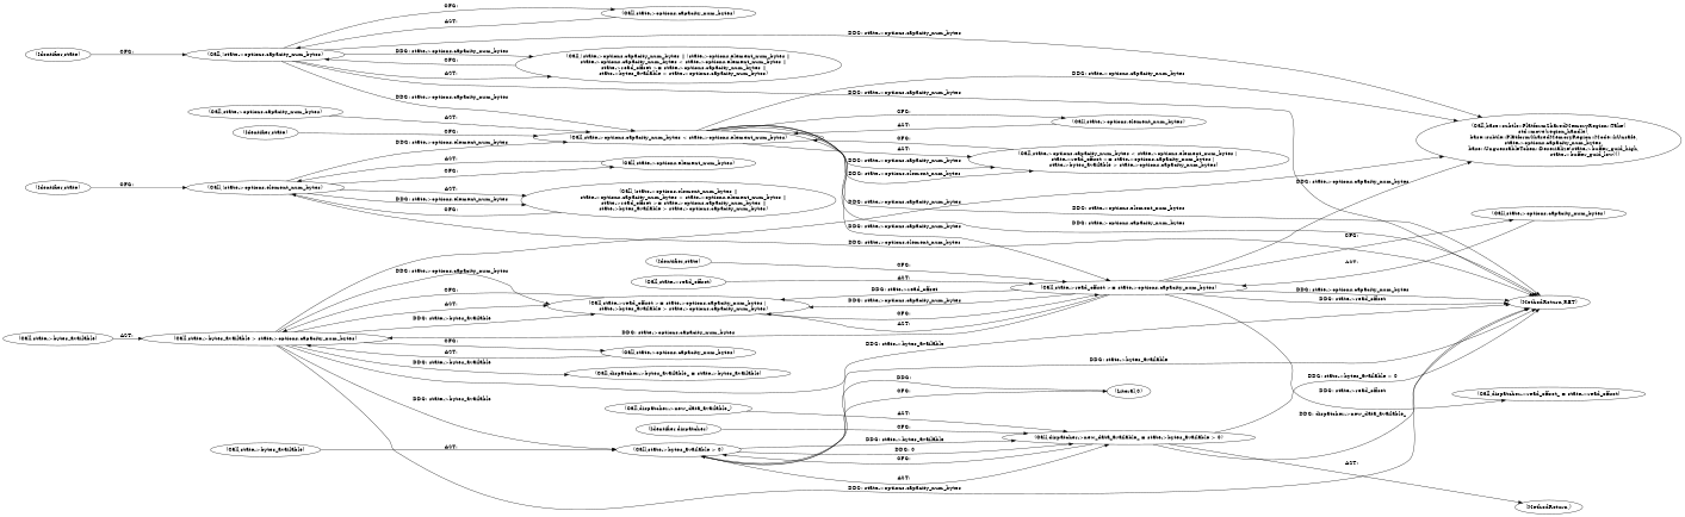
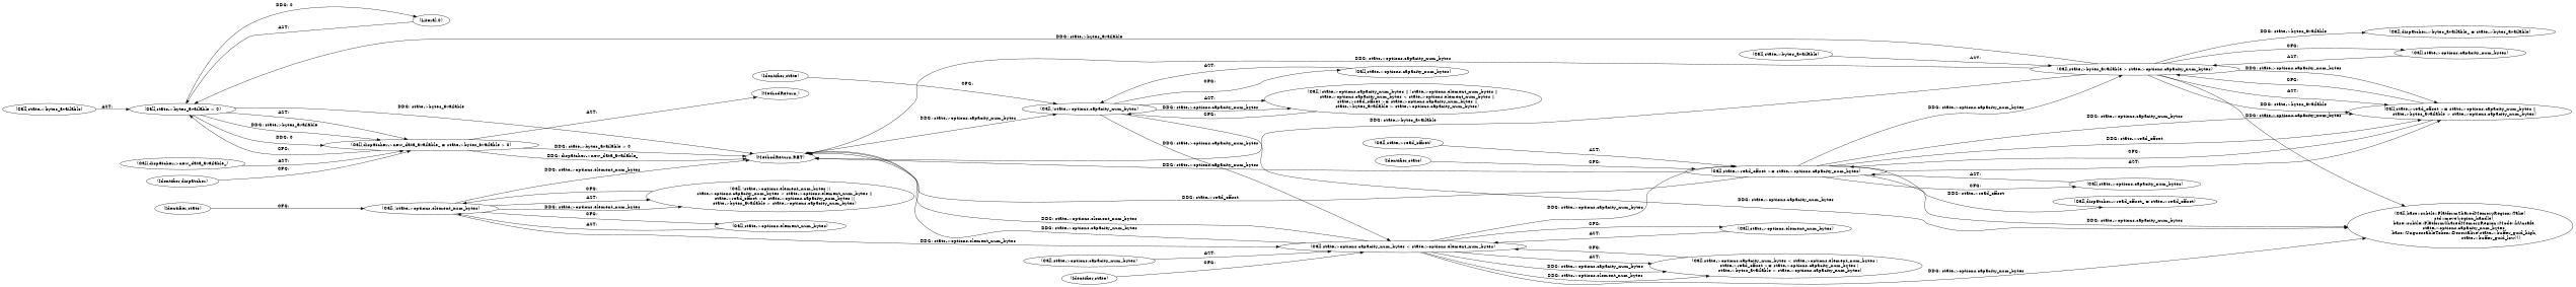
  digraph {
    rankdir=LR
    n1 [label="(Call,state->bytes_available > 0)"]
    n2 [label="(Call,dispatcher->new_data_available_ = state->bytes_available > 0)"]
    n3 [label="(MethodReturn,RET)"]
    n4 [label="(Literal,0)"]
    n5 [label="(MethodReturn,)"]
    n6 [label="(Call,state->bytes_available > state->options.capacity_num_bytes)"]
    n7 [label="(Call,state->options.capacity_num_bytes)"]
    n8 [label="(Call,dispatcher->bytes_available_ = state->bytes_available)"]
    n9 [label="(Call,base::subtle::PlatformSharedMemoryRegion::Take(\n      std::move(region_handle),\n      base::subtle::PlatformSharedMemoryRegion::Mode::kUnsafe,\n      state->options.capacity_num_bytes,\n      base::UnguessableToken::Deserialize(state->buffer_guid_high,\n                                          state->buffer_guid_low)))"]
    n10 [label="(Call,state->read_offset >= state->options.capacity_num_bytes ||\n      state->bytes_available > state->options.capacity_num_bytes)"]
    n11 [label="(Call,state->read_offset >= state->options.capacity_num_bytes)"]
    n12 [label="(Call,state->options.capacity_num_bytes)"]
    n13 [label="(Call,dispatcher->read_offset_ = state->read_offset)"]
    n14 [label="(Call,state->options.capacity_num_bytes < state->options.element_num_bytes)"]
    n15 [label="(Call,state->options.capacity_num_bytes < state->options.element_num_bytes ||\n      state->read_offset >= state->options.capacity_num_bytes ||\n      state->bytes_available > state->options.capacity_num_bytes)"]
    n16 [label="(Call,state->options.element_num_bytes)"]
    n17 [label="(Call,!state->options.capacity_num_bytes)"]
    n18 [label="(Call,!state->options.capacity_num_bytes || !state->options.element_num_bytes ||\n      state->options.capacity_num_bytes < state->options.element_num_bytes ||\n      state->read_offset >= state->options.capacity_num_bytes ||\n      state->bytes_available > state->options.capacity_num_bytes)"]
    n19 [label="(Call,state->options.capacity_num_bytes)"]
    n20 [label="(Call,!state->options.element_num_bytes)"]
    n21 [label="(Call,!state->options.element_num_bytes ||\n      state->options.capacity_num_bytes < state->options.element_num_bytes ||\n      state->read_offset >= state->options.capacity_num_bytes ||\n      state->bytes_available > state->options.capacity_num_bytes)"]
    n22 [label="(Call,state->options.element_num_bytes)"]
    n23 [label="(Identifier,state)"]
    n24 [label="(Call,dispatcher->new_data_available_)"]
    n25 [label="(Call,state->read_offset)"]
    n26 [label="(Call,state->options.capacity_num_bytes)"]
    n27 [label="(Identifier,state)"]
    n28 [label="(Identifier,dispatcher)"]
    n29 [label="(Call,state->bytes_available)"]
    n30 [label="(Call,state->bytes_available)"]
    n31 [label="(Identifier,state)"]
    n32 [label="(Identifier,state)"]
    n1 -> n2 [label="AST: "]
    n1 -> n2 [label="DDG: state->bytes_available"]
    n1 -> n2 [label="DDG: 0"]
    n1 -> n3 [label="DDG: state->bytes_available"]
-   n1 -> n4 [label="CFG: "]
+   n1 -> n4 [label="DDG: 0"]
    n2 -> n1 [label="CFG: "]
    n2 -> n3 [label="DDG: state->bytes_available > 0"]
    n2 -> n3 [label="DDG: dispatcher->new_data_available_"]
    n2 -> n5 [label="AST: "]
-   n4 -> n1 [label="DDG: "]
+   n4 -> n1 [label="AST: "]
    n6 -> n1 [label="DDG: state->bytes_available"]
    n6 -> n3 [label="DDG: state->bytes_available"]
    n6 -> n3 [label="DDG: state->options.capacity_num_bytes"]
    n6 -> n7 [label="CFG: "]
    n6 -> n8 [label="DDG: state->bytes_available"]
    n6 -> n9 [label="DDG: state->options.capacity_num_bytes"]
    n6 -> n10 [label="AST: "]
    n6 -> n10 [label="DDG: state->bytes_available"]
    n6 -> n10 [label="DDG: state->options.capacity_num_bytes"]
    n7 -> n6 [label="AST: "]
    n10 -> n6 [label="CFG: "]
    n10 -> n11 [label="CFG: "]
    n11 -> n3 [label="DDG: state->read_offset"]
    n11 -> n3 [label="DDG: state->options.capacity_num_bytes"]
    n11 -> n6 [label="DDG: state->options.capacity_num_bytes"]
    n11 -> n9 [label="DDG: state->options.capacity_num_bytes"]
    n11 -> n10 [label="AST: "]
    n11 -> n10 [label="DDG: state->read_offset"]
    n11 -> n10 [label="DDG: state->options.capacity_num_bytes"]
    n11 -> n12 [label="CFG: "]
    n11 -> n13 [label="DDG: state->read_offset"]
    n12 -> n11 [label="AST: "]
    n14 -> n3 [label="DDG: state->options.element_num_bytes"]
    n14 -> n3 [label="DDG: state->options.capacity_num_bytes"]
    n14 -> n9 [label="DDG: state->options.capacity_num_bytes"]
    n14 -> n11 [label="DDG: state->options.capacity_num_bytes"]
    n14 -> n15 [label="AST: "]
    n14 -> n15 [label="DDG: state->options.capacity_num_bytes"]
    n14 -> n15 [label="DDG: state->options.element_num_bytes"]
    n14 -> n16 [label="CFG: "]
    n15 -> n14 [label="CFG: "]
    n16 -> n14 [label="AST: "]
-   n17 -> n3 [label="DDG: state->options.capacity_num_bytes"]
+   n3 -> n17 [label="DDG: state->options.capacity_num_bytes"]
    n17 -> n9 [label="DDG: state->options.capacity_num_bytes"]
    n17 -> n14 [label="DDG: state->options.capacity_num_bytes"]
    n17 -> n18 [label="AST: "]
    n17 -> n18 [label="DDG: state->options.capacity_num_bytes"]
    n17 -> n19 [label="CFG: "]
    n18 -> n17 [label="CFG: "]
    n19 -> n17 [label="AST: "]
    n20 -> n3 [label="DDG: state->options.element_num_bytes"]
    n20 -> n14 [label="DDG: state->options.element_num_bytes"]
    n20 -> n21 [label="AST: "]
    n20 -> n21 [label="DDG: state->options.element_num_bytes"]
    n20 -> n22 [label="CFG: "]
    n21 -> n20 [label="CFG: "]
    n22 -> n20 [label="AST: "]
    n23 -> n17 [label="CFG: "]
    n24 -> n2 [label="AST: "]
    n25 -> n11 [label="AST: "]
    n26 -> n14 [label="AST: "]
    n27 -> n11 [label="CFG: "]
    n28 -> n2 [label="CFG: "]
    n29 -> n6 [label="AST: "]
    n30 -> n1 [label="AST: "]
    n31 -> n20 [label="CFG: "]
    n32 -> n14 [label="CFG: "]
  }
